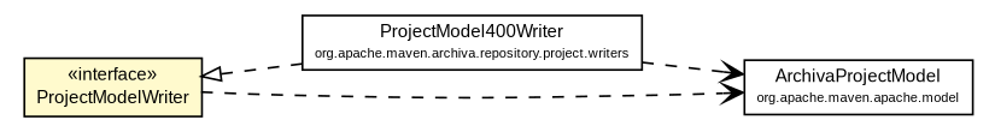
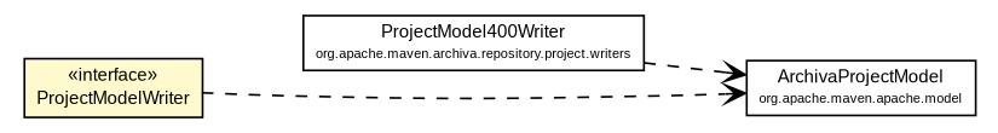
  digraph {
    fontname="Liberation Sans"
    rankdir=LR
    node [fontcolor=black fontname="Liberation Sans" fontsize=9.0 shape=plaintext]
    edge [fontname="Liberation Sans" fontsize=10.0 headport=p labelfontname=Helvetica labelfontsize=10 style=dashed tailport=p arrowhead=open color=black fontcolor=black]
    n1 [label=<<table border="0" cellborder="1" cellspacing="0" cellpadding="2" port="p" bgcolor="lemonChiffon" href="./ProjectModelWriter.html"> 		<tr><td><table border="0" cellspacing="0" cellpadding="1"> 			<tr><td> &laquo;interface&raquo; </td></tr> 			<tr><td> ProjectModelWriter </td></tr> 		</table></td></tr> 		</table>>]
    n2 [label=<<table border="0" cellborder="1" cellspacing="0" cellpadding="2" port="p" href="./writers/ProjectModel400Writer.html"> 		<tr><td><table border="0" cellspacing="0" cellpadding="1"> 			<tr><td> ProjectModel400Writer </td></tr> 			<tr><td><font point-size="7.0"> org.apache.maven.archiva.repository.project.writers </font></td></tr> 		</table></td></tr> 		</table>>]
    n3 [label=<<table border="0" cellborder="1" cellspacing="0" cellpadding="2" port="p" href="http://java.sun.com/j2se/1.4.2/docs/api/org/apache/maven/archiva/model/ArchivaProjectModel.html"> 		<tr><td><table border="0" cellspacing="0" cellpadding="1"> 			<tr><td> ArchivaProjectModel </td></tr> 			<tr><td><font point-size="7.0"> org.apache.maven.apache.model </font></td></tr> 		</table></td></tr> 		</table>>]
-   n1 -> n2 [arrowtail=empty dir=back fontsize=10 arrowhead="" color="" fontcolor=""]
    n1 -> n3
    n2 -> n3
  }
